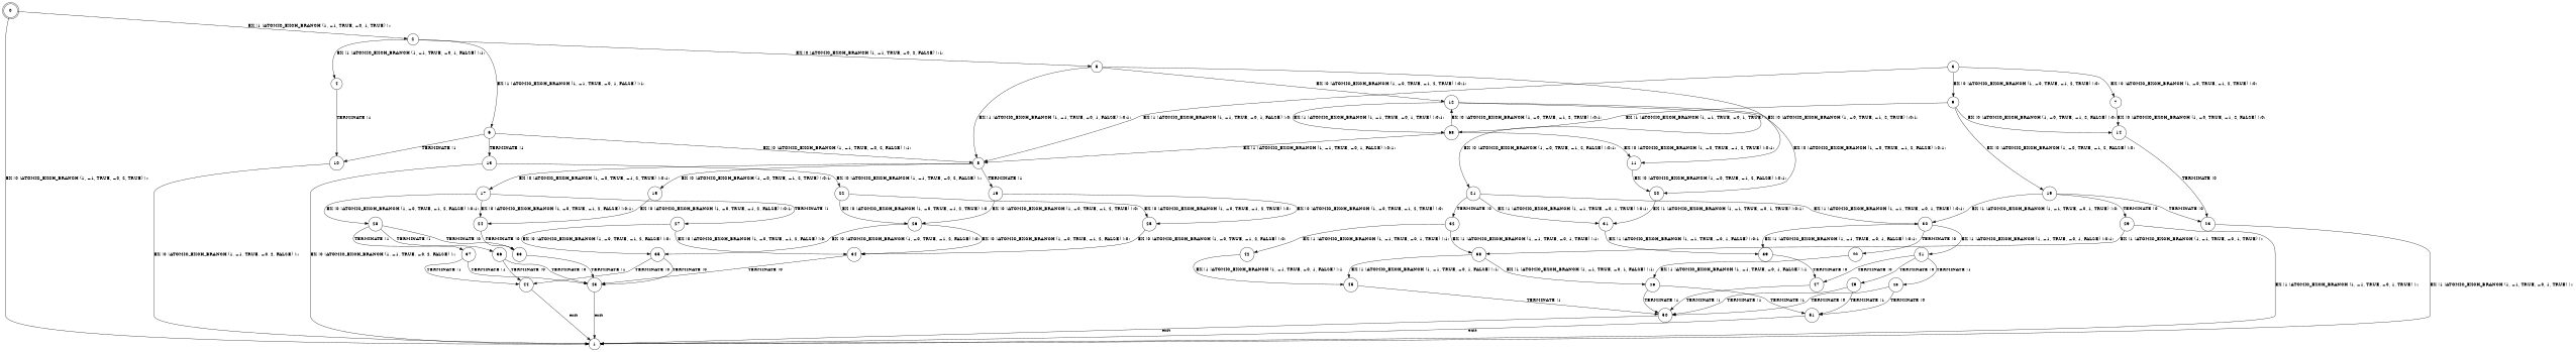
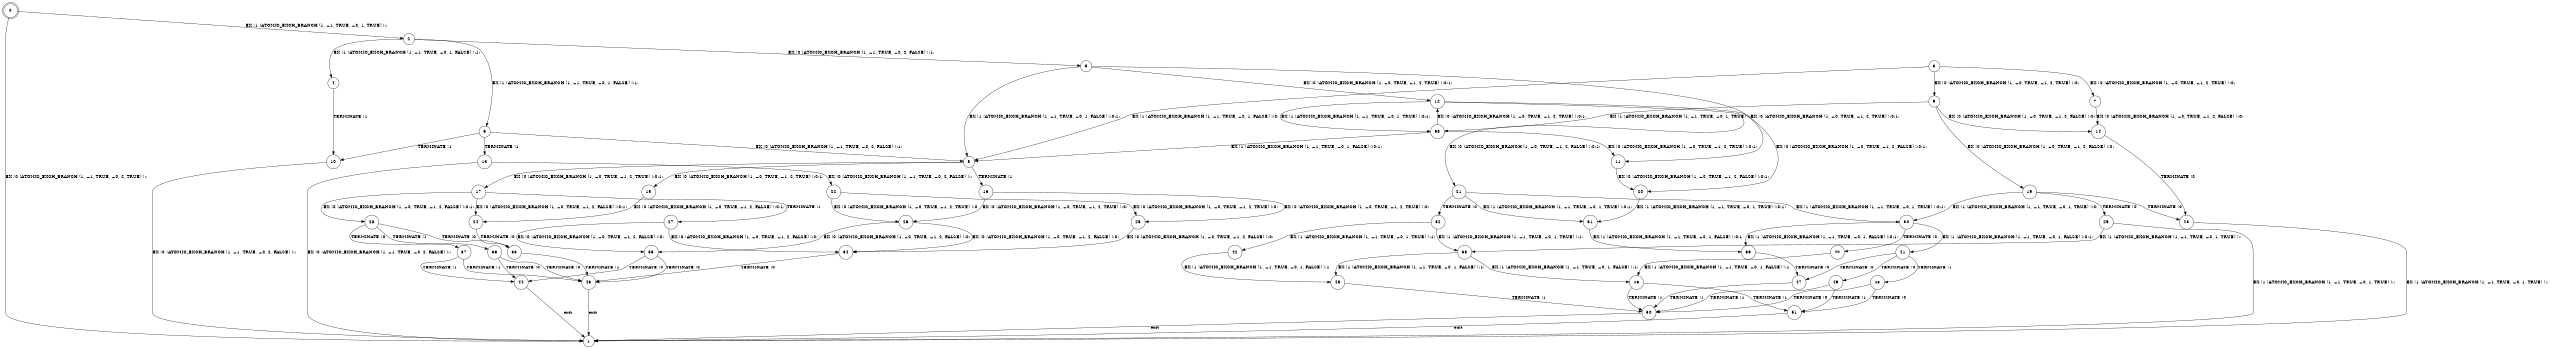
  digraph {
    node [shape=circle]
    0 [peripheries=2]
    1
    2
    4
    5
    6
    3
    7
    8
    9
    10
    11
    12
    13
    14
    15
    16
    17
    n19 [label=68]
    19
    20
    21
    22
    23
    24
    25
    26
    27
    28
    29
    30
    31
    32
    33
    34
    35
    36
    37
    38
    39
    40
    41
    42
    43
    44
    45
    46
    47
    48
    49
    50
    51
    0 -> 1 [label="EX !0 !ATOMIC_EXCH_BRANCH (1, +1, TRUE, +0, 2, TRUE) !::"]
    0 -> 2 [label="EX !1 !ATOMIC_EXCH_BRANCH (1, +1, TRUE, +0, 1, TRUE) !::"]
    2 -> 4 [label="EX !1 !ATOMIC_EXCH_BRANCH (1, +1, TRUE, +0, 1, FALSE) !:1:"]
    2 -> 5 [label="EX !0 !ATOMIC_EXCH_BRANCH (1, +1, TRUE, +0, 2, FALSE) !:1:"]
    2 -> 6 [label="EX !1 !ATOMIC_EXCH_BRANCH (1, +1, TRUE, +0, 1, FALSE) !:1:"]
    4 -> 10 [label="TERMINATE !1"]
    5 -> 8 [label="EX !1 !ATOMIC_EXCH_BRANCH (1, +1, TRUE, +0, 1, FALSE) !:0:1:"]
    5 -> 11 [label="EX !0 !ATOMIC_EXCH_BRANCH (1, +0, TRUE, +1, 2, TRUE) !:0:1:"]
    5 -> 12 [label="EX !0 !ATOMIC_EXCH_BRANCH (1, +0, TRUE, +1, 2, TRUE) !:0:1:"]
    6 -> 8 [label="EX !0 !ATOMIC_EXCH_BRANCH (1, +1, TRUE, +0, 2, FALSE) !:1:"]
    6 -> 10 [label="TERMINATE !1"]
    6 -> 13 [label="TERMINATE !1"]
    3 -> 7 [label="EX !0 !ATOMIC_EXCH_BRANCH (1, +0, TRUE, +1, 2, TRUE) !:0:"]
    3 -> 8 [label="EX !1 !ATOMIC_EXCH_BRANCH (1, +1, TRUE, +0, 1, FALSE) !:0:"]
    3 -> 9 [label="EX !0 !ATOMIC_EXCH_BRANCH (1, +0, TRUE, +1, 2, TRUE) !:0:"]
    7 -> 14 [label="EX !0 !ATOMIC_EXCH_BRANCH (1, +0, TRUE, +1, 2, FALSE) !:0:"]
    8 -> 15 [label="EX !0 !ATOMIC_EXCH_BRANCH (1, +0, TRUE, +1, 2, TRUE) !:0:1:"]
    8 -> 16 [label="TERMINATE !1"]
    8 -> 17 [label="EX !0 !ATOMIC_EXCH_BRANCH (1, +0, TRUE, +1, 2, TRUE) !:0:1:"]
    9 -> 14 [label="EX !0 !ATOMIC_EXCH_BRANCH (1, +0, TRUE, +1, 2, FALSE) !:0:"]
    9 -> n19 [label="EX !1 !ATOMIC_EXCH_BRANCH (1, +1, TRUE, +0, 1, TRUE) !:0:"]
    9 -> 19 [label="EX !0 !ATOMIC_EXCH_BRANCH (1, +0, TRUE, +1, 2, FALSE) !:0:"]
    10 -> 1 [label="EX !0 !ATOMIC_EXCH_BRANCH (1, +1, TRUE, +0, 2, FALSE) !::"]
    11 -> 20 [label="EX !0 !ATOMIC_EXCH_BRANCH (1, +0, TRUE, +1, 2, FALSE) !:0:1:"]
    12 -> n19 [label="EX !1 !ATOMIC_EXCH_BRANCH (1, +1, TRUE, +0, 1, TRUE) !:0:1:"]
    12 -> 20 [label="EX !0 !ATOMIC_EXCH_BRANCH (1, +0, TRUE, +1, 2, FALSE) !:0:1:"]
    12 -> 21 [label="EX !0 !ATOMIC_EXCH_BRANCH (1, +0, TRUE, +1, 2, FALSE) !:0:1:"]
    13 -> 1 [label="EX !0 !ATOMIC_EXCH_BRANCH (1, +1, TRUE, +0, 2, FALSE) !::"]
    13 -> 22 [label="EX !0 !ATOMIC_EXCH_BRANCH (1, +1, TRUE, +0, 2, FALSE) !::"]
    14 -> 23 [label="TERMINATE !0"]
    15 -> 24 [label="EX !0 !ATOMIC_EXCH_BRANCH (1, +0, TRUE, +1, 2, FALSE) !:0:1:"]
    16 -> 25 [label="EX !0 !ATOMIC_EXCH_BRANCH (1, +0, TRUE, +1, 2, TRUE) !:0:"]
    16 -> 26 [label="EX !0 !ATOMIC_EXCH_BRANCH (1, +0, TRUE, +1, 2, TRUE) !:0:"]
    17 -> 24 [label="EX !0 !ATOMIC_EXCH_BRANCH (1, +0, TRUE, +1, 2, FALSE) !:0:1:"]
    17 -> 27 [label="TERMINATE !1"]
    17 -> 28 [label="EX !0 !ATOMIC_EXCH_BRANCH (1, +0, TRUE, +1, 2, FALSE) !:0:1:"]
    n19 -> 8 [label="EX !1 !ATOMIC_EXCH_BRANCH (1, +1, TRUE, +0, 1, FALSE) !:0:1:"]
    n19 -> 11 [label="EX !0 !ATOMIC_EXCH_BRANCH (1, +0, TRUE, +1, 2, TRUE) !:0:1:"]
    n19 -> 12 [label="EX !0 !ATOMIC_EXCH_BRANCH (1, +0, TRUE, +1, 2, TRUE) !:0:1:"]
    19 -> 23 [label="TERMINATE !0"]
    19 -> 29 [label="TERMINATE !0"]
    19 -> 30 [label="EX !1 !ATOMIC_EXCH_BRANCH (1, +1, TRUE, +0, 1, TRUE) !:0:"]
    20 -> 31 [label="EX !1 !ATOMIC_EXCH_BRANCH (1, +1, TRUE, +0, 1, TRUE) !:0:1:"]
    21 -> 30 [label="EX !1 !ATOMIC_EXCH_BRANCH (1, +1, TRUE, +0, 1, TRUE) !:0:1:"]
    21 -> 31 [label="EX !1 !ATOMIC_EXCH_BRANCH (1, +1, TRUE, +0, 1, TRUE) !:0:1:"]
    21 -> 32 [label="TERMINATE !0"]
    22 -> 25 [label="EX !0 !ATOMIC_EXCH_BRANCH (1, +0, TRUE, +1, 2, TRUE) !:0:"]
    22 -> 26 [label="EX !0 !ATOMIC_EXCH_BRANCH (1, +0, TRUE, +1, 2, TRUE) !:0:"]
    23 -> 1 [label="EX !1 !ATOMIC_EXCH_BRANCH (1, +1, TRUE, +0, 1, TRUE) !::"]
    24 -> 33 [label="TERMINATE !0"]
    25 -> 34 [label="EX !0 !ATOMIC_EXCH_BRANCH (1, +0, TRUE, +1, 2, FALSE) !:0:"]
    26 -> 34 [label="EX !0 !ATOMIC_EXCH_BRANCH (1, +0, TRUE, +1, 2, FALSE) !:0:"]
    26 -> 35 [label="EX !0 !ATOMIC_EXCH_BRANCH (1, +0, TRUE, +1, 2, FALSE) !:0:"]
    27 -> 34 [label="EX !0 !ATOMIC_EXCH_BRANCH (1, +0, TRUE, +1, 2, FALSE) !:0:"]
    27 -> 35 [label="EX !0 !ATOMIC_EXCH_BRANCH (1, +0, TRUE, +1, 2, FALSE) !:0:"]
    28 -> 33 [label="TERMINATE !0"]
    28 -> 36 [label="TERMINATE !1"]
-   28 -> 37 [label="TERMINATE !1"]
+   28 -> 37 [label="TERMINATE !0"]
    29 -> 1 [label="EX !1 !ATOMIC_EXCH_BRANCH (1, +1, TRUE, +0, 1, TRUE) !::"]
    29 -> 38 [label="EX !1 !ATOMIC_EXCH_BRANCH (1, +1, TRUE, +0, 1, TRUE) !::"]
    30 -> 39 [label="EX !1 !ATOMIC_EXCH_BRANCH (1, +1, TRUE, +0, 1, FALSE) !:0:1:"]
    30 -> 40 [label="TERMINATE !0"]
    30 -> 41 [label="EX !1 !ATOMIC_EXCH_BRANCH (1, +1, TRUE, +0, 1, FALSE) !:0:1:"]
    31 -> 39 [label="EX !1 !ATOMIC_EXCH_BRANCH (1, +1, TRUE, +0, 1, FALSE) !:0:1:"]
    32 -> 38 [label="EX !1 !ATOMIC_EXCH_BRANCH (1, +1, TRUE, +0, 1, TRUE) !:1:"]
    32 -> 42 [label="EX !1 !ATOMIC_EXCH_BRANCH (1, +1, TRUE, +0, 1, TRUE) !:1:"]
    33 -> 43 [label="TERMINATE !1"]
    34 -> 43 [label="TERMINATE !0"]
    35 -> 43 [label="TERMINATE !0"]
    35 -> 44 [label="TERMINATE !0"]
    36 -> 43 [label="TERMINATE !0"]
    36 -> 44 [label="TERMINATE !0"]
    37 -> 43 [label="TERMINATE !1"]
    37 -> 44 [label="TERMINATE !1"]
    38 -> 45 [label="EX !1 !ATOMIC_EXCH_BRANCH (1, +1, TRUE, +0, 1, FALSE) !:1:"]
    38 -> 46 [label="EX !1 !ATOMIC_EXCH_BRANCH (1, +1, TRUE, +0, 1, FALSE) !:1:"]
    39 -> 47 [label="TERMINATE !0"]
    40 -> 46 [label="EX !1 !ATOMIC_EXCH_BRANCH (1, +1, TRUE, +0, 1, FALSE) !:1:"]
    41 -> 47 [label="TERMINATE !0"]
    41 -> 48 [label="TERMINATE !1"]
    41 -> 49 [label="TERMINATE !0"]
    42 -> 45 [label="EX !1 !ATOMIC_EXCH_BRANCH (1, +1, TRUE, +0, 1, FALSE) !:1:"]
    43 -> 1 [label=exit]
    44 -> 1 [label=exit]
    45 -> 50 [label="TERMINATE !1"]
    46 -> 50 [label="TERMINATE !1"]
    46 -> 51 [label="TERMINATE !1"]
    47 -> 50 [label="TERMINATE !1"]
    48 -> 50 [label="TERMINATE !0"]
    48 -> 51 [label="TERMINATE !0"]
    49 -> 50 [label="TERMINATE !1"]
    49 -> 51 [label="TERMINATE !1"]
    50 -> 1 [label=exit]
    51 -> 1 [label=exit]
  }
